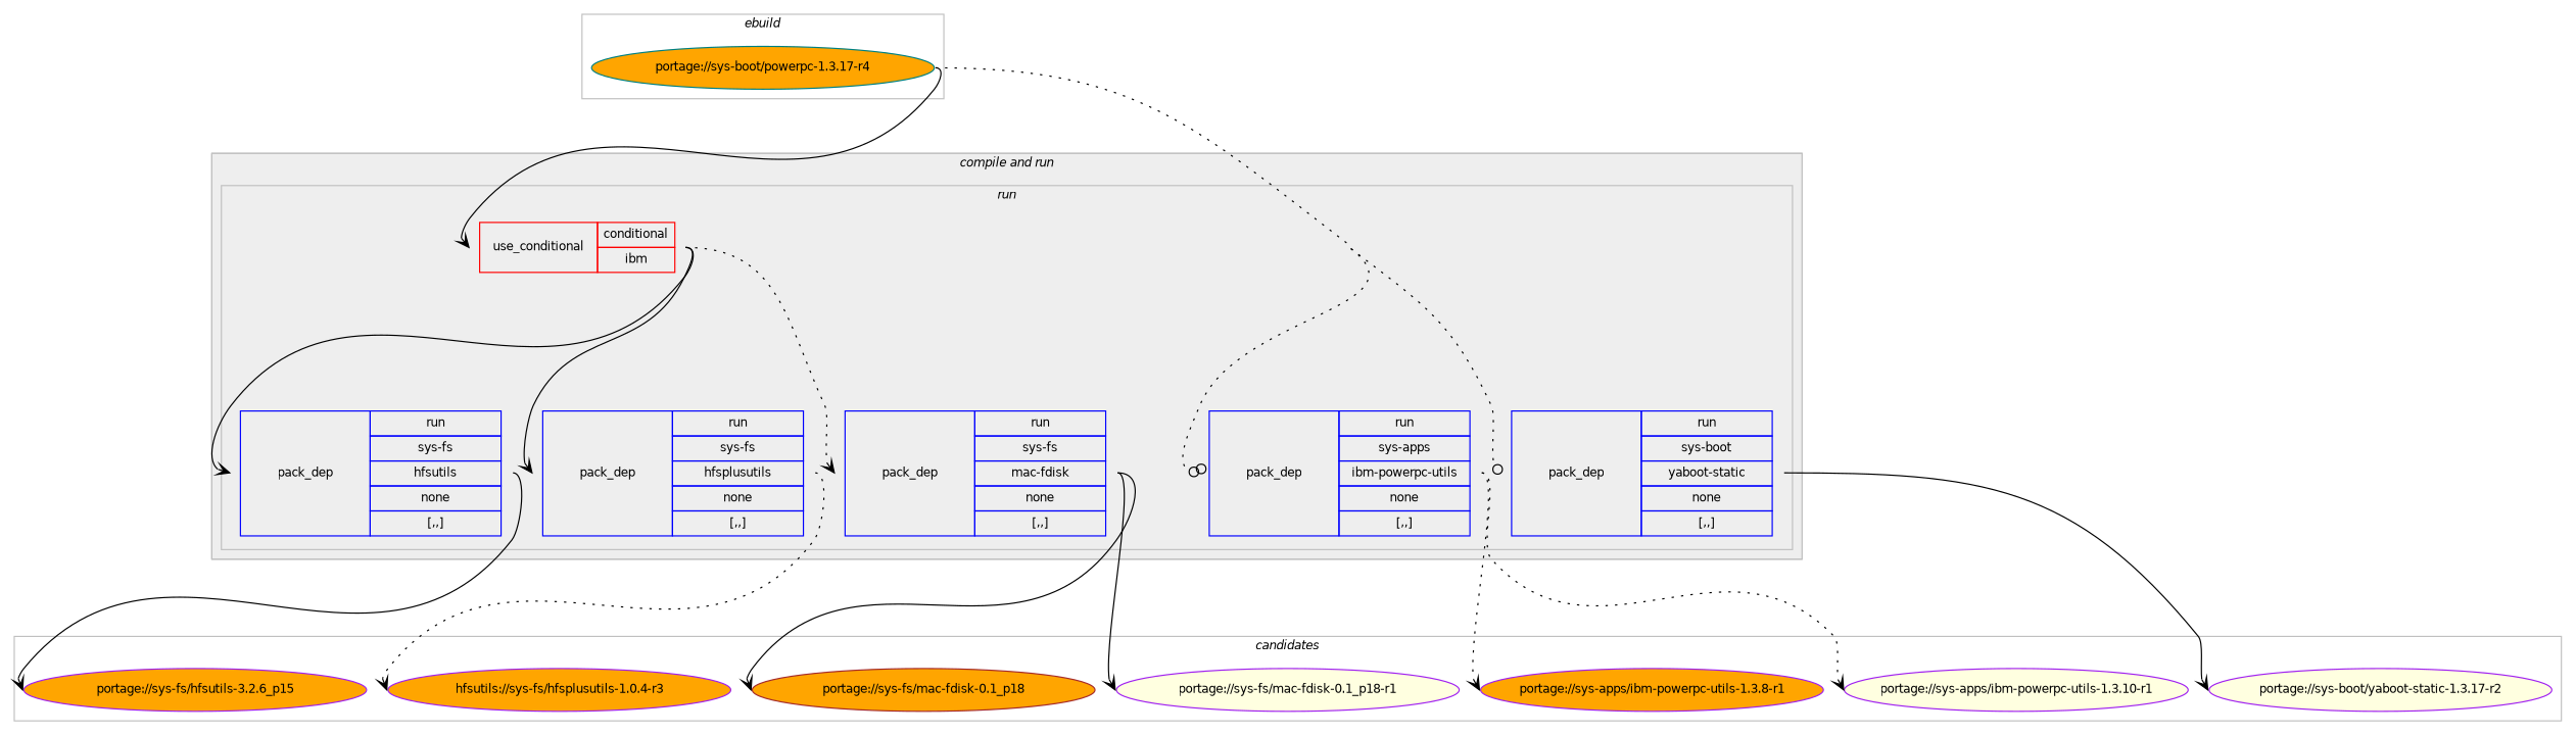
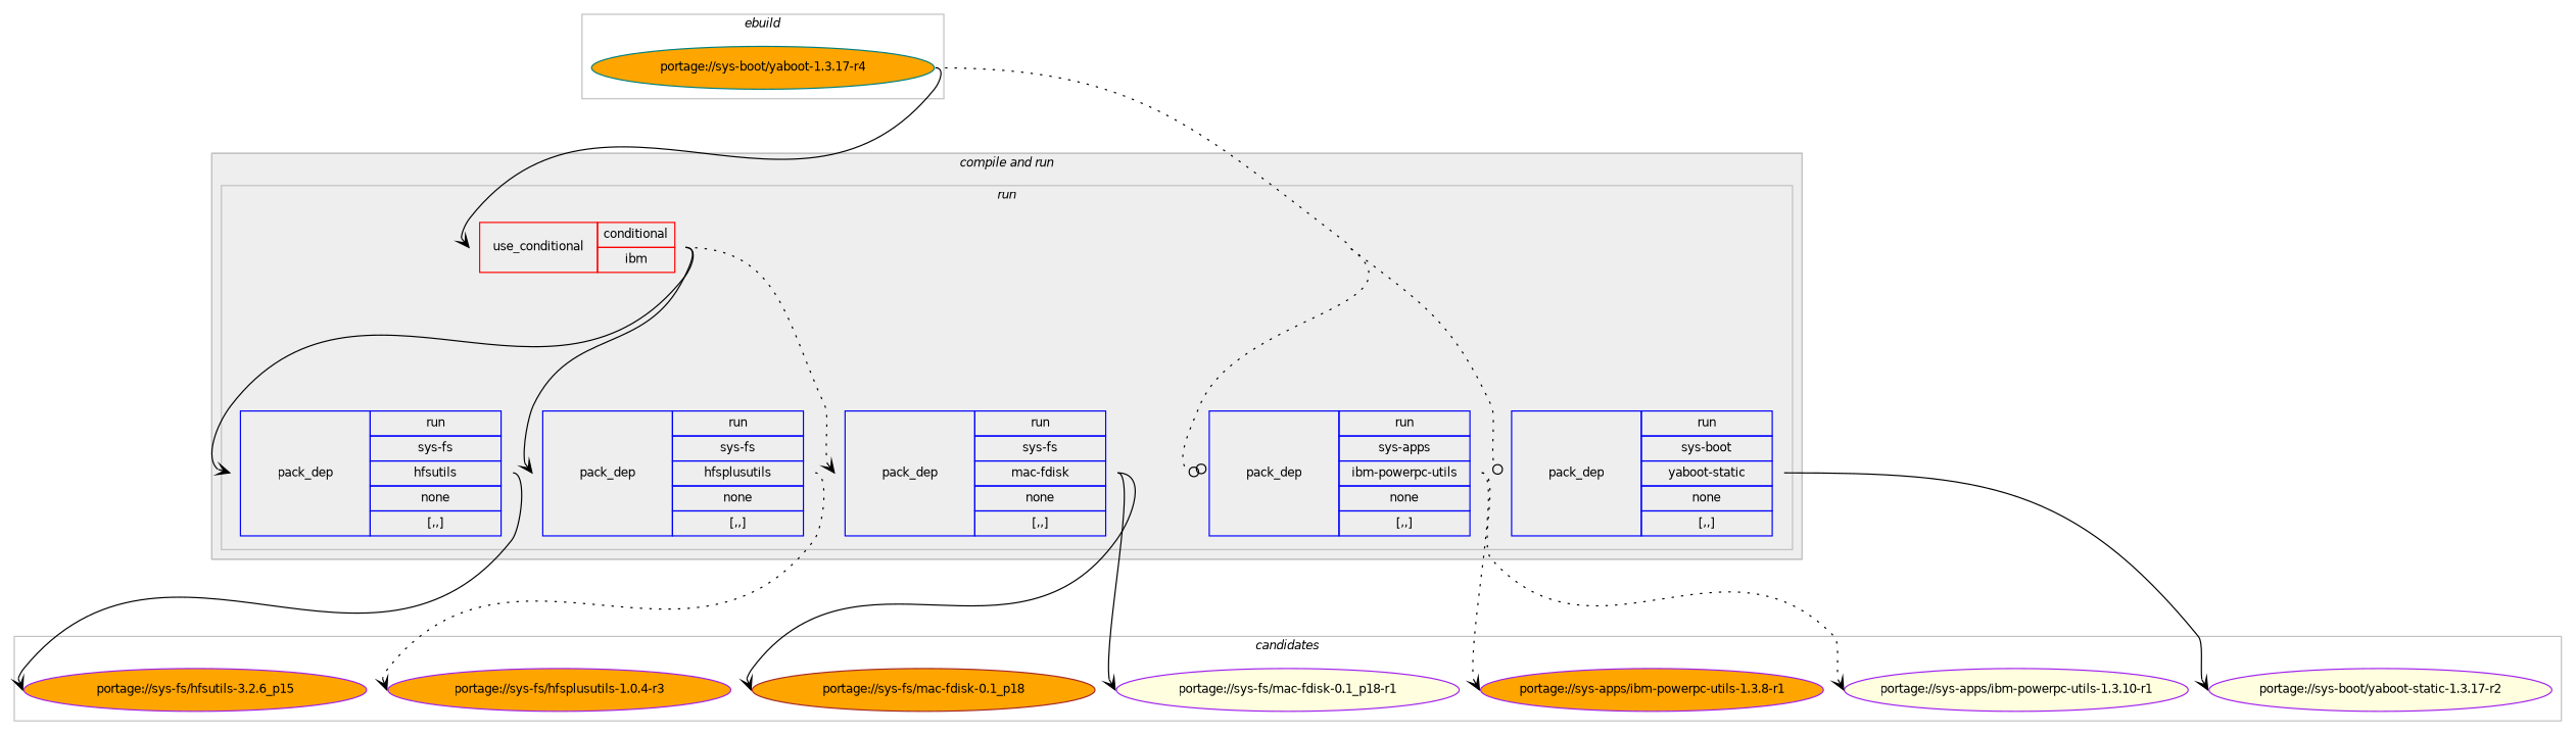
  digraph {
    compound=true
    concentrate=true
    fontname=Helvetica
    fontsize=10
    newrank=true
    rankdir=TB
    ranksep=1.5
    node [color=purple fontname=Helvetica fontsize=10 style=filled]
    edge [arrowhead=vee headport=w style=solid tailport=e weight=100]
-   n1 [color=teal fillcolor=orange label="portage://sys-boot/powerpc-1.3.17-r4" width=4]
+   n1 [color=teal fillcolor=orange label="portage://sys-boot/yaboot-1.3.17-r4" width=4]
    n2 [color=blue label=<<TABLE BORDER="0" CELLBORDER="1" CELLSPACING="0" CELLPADDING="4" WIDTH="220"><TR><TD ROWSPAN="6" CELLPADDING="30">pack_dep</TD></TR><TR><TD WIDTH="110">run</TD></TR><TR><TD>sys-fs</TD></TR><TR><TD>hfsutils</TD></TR><TR><TD>none</TD></TR><TR><TD>[,,]</TD></TR></TABLE>> shape=none style=""]
    n3 [color=blue label=<<TABLE BORDER="0" CELLBORDER="1" CELLSPACING="0" CELLPADDING="4" WIDTH="220"><TR><TD ROWSPAN="6" CELLPADDING="30">pack_dep</TD></TR><TR><TD WIDTH="110">run</TD></TR><TR><TD>sys-fs</TD></TR><TR><TD>hfsplusutils</TD></TR><TR><TD>none</TD></TR><TR><TD>[,,]</TD></TR></TABLE>> shape=none style=""]
    n4 [color=blue label=<<TABLE BORDER="0" CELLBORDER="1" CELLSPACING="0" CELLPADDING="4" WIDTH="220"><TR><TD ROWSPAN="6" CELLPADDING="30">pack_dep</TD></TR><TR><TD WIDTH="110">run</TD></TR><TR><TD>sys-fs</TD></TR><TR><TD>mac-fdisk</TD></TR><TR><TD>none</TD></TR><TR><TD>[,,]</TD></TR></TABLE>> shape=none style=""]
    n5 [color=red label=<<TABLE BORDER="0" CELLBORDER="1" CELLSPACING="0" CELLPADDING="4"><TR><TD ROWSPAN="3" CELLPADDING="10">use_conditional</TD></TR><TR><TD>conditional</TD></TR><TR><TD>ibm</TD></TR></TABLE>> shape=none style=""]
    n6 [color=blue label=<<TABLE BORDER="0" CELLBORDER="1" CELLSPACING="0" CELLPADDING="4" WIDTH="220"><TR><TD ROWSPAN="6" CELLPADDING="30">pack_dep</TD></TR><TR><TD WIDTH="110">run</TD></TR><TR><TD>sys-apps</TD></TR><TR><TD>ibm-powerpc-utils</TD></TR><TR><TD>none</TD></TR><TR><TD>[,,]</TD></TR></TABLE>> shape=none style=""]
    n7 [color=blue label=<<TABLE BORDER="0" CELLBORDER="1" CELLSPACING="0" CELLPADDING="4" WIDTH="220"><TR><TD ROWSPAN="6" CELLPADDING="30">pack_dep</TD></TR><TR><TD WIDTH="110">run</TD></TR><TR><TD>sys-boot</TD></TR><TR><TD>yaboot-static</TD></TR><TR><TD>none</TD></TR><TR><TD>[,,]</TD></TR></TABLE>> shape=none style=""]
    n8 [fillcolor=orange label="portage://sys-fs/hfsutils-3.2.6_p15" width=4]
-   n9 [fillcolor=orange label="hfsutils://sys-fs/hfsplusutils-1.0.4-r3" width=4]
+   n9 [fillcolor=orange label="portage://sys-fs/hfsplusutils-1.0.4-r3" width=4]
    n10 [fillcolor=lightyellow label="portage://sys-fs/mac-fdisk-0.1_p18-r1" width=4]
    n11 [color=brown fillcolor=orange label="portage://sys-fs/mac-fdisk-0.1_p18" width=4]
    n12 [fillcolor=lightyellow label="portage://sys-apps/ibm-powerpc-utils-1.3.10-r1" width=4]
    n13 [fillcolor=orange label="portage://sys-apps/ibm-powerpc-utils-1.3.8-r1" width=4]
    n14 [fillcolor=lightyellow label="portage://sys-boot/yaboot-static-1.3.17-r2" width=4]
    subgraph cluster_1 {
      color=gray
      label=<<i>ebuild</i>>
      n1
    }
    subgraph cluster_2 {
      color=gray
      label=<<i>dependencies</i>>
      subgraph cluster_3 {
        color=gray
        fillcolor="#eeeeee"
        label=<<i>compile</i>>
        style=filled
      }
      subgraph cluster_4 {
        color=gray
        fillcolor="#eeeeee"
        label=<<i>compile and run</i>>
        style=filled
      }
      subgraph cluster_5 {
        color=gray
        fillcolor="#eeeeee"
        label=<<i>run</i>>
        style=filled
        subgraph sub_6 {
          color=gray
          fillcolor="#eeeeee"
          label=<<i>run</i>>
          style=filled
          n5
          subgraph sub_7 {
            color=gray
            fillcolor="#eeeeee"
            label=<<i>run</i>>
            style=filled
            n2
          }
          subgraph sub_8 {
            color=gray
            fillcolor="#eeeeee"
            label=<<i>run</i>>
            style=filled
            n3
          }
          subgraph sub_9 {
            color=gray
            fillcolor="#eeeeee"
            label=<<i>run</i>>
            style=filled
            n4
          }
        }
        subgraph sub_10 {
          color=gray
          fillcolor="#eeeeee"
          label=<<i>run</i>>
          style=filled
          n6
        }
        subgraph sub_11 {
          color=gray
          fillcolor="#eeeeee"
          label=<<i>run</i>>
          style=filled
          n7
        }
      }
    }
    subgraph cluster_12 {
      color=gray
      label=<<i>candidates</i>>
      rank=same
      subgraph sub_13 {
        color=black
        label=<<i>candidates</i>>
        nodesep=1
        rank=same
        n8
      }
      subgraph sub_14 {
        color=black
        label=<<i>candidates</i>>
        nodesep=1
        rank=same
        n9
      }
      subgraph sub_15 {
        color=black
        label=<<i>candidates</i>>
        nodesep=1
        rank=same
        n10
        n11
      }
      subgraph sub_16 {
        color=black
        label=<<i>candidates</i>>
        nodesep=1
        rank=same
        n12
        n13
      }
      subgraph sub_17 {
        color=black
        label=<<i>candidates</i>>
        nodesep=1
        rank=same
        n14
      }
    }
    n1 -> n5 [weight=20]
    n1 -> n6 [arrowhead=odot style=dotted weight=20]
    n1 -> n7 [arrowhead=odot style=dotted weight=20]
    n2 -> n8
    n3 -> n9 [style=dotted]
    n4 -> n10
    n4 -> n11
    n5 -> n2 [weight=20]
    n5 -> n3 [weight=20]
    n5 -> n4 [style=dotted weight=20]
    n6 -> n12 [style=dotted]
    n6 -> n13 [style=dotted]
    n7 -> n14
  }
